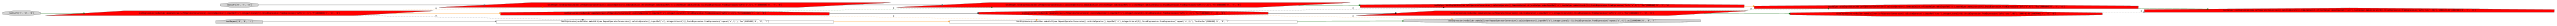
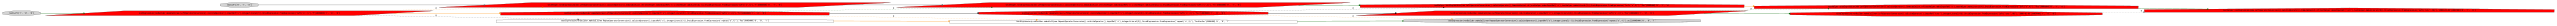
  digraph {
    rankdir=LR
    fontname="Roboto Mono"
    node [fillcolor=red shape=house style=filled fontname="Roboto Mono"]
    edge [style=bold color=darkgreen arrowhead=box fontname="Roboto Mono"]
    n1 [fillcolor=lightgray label="testLeft['1', '0', '0']" shape=octagon]
    n2 [label="testExpression(rexBuilder.makeCall(new LeftOperatorConversion().calciteOperator(),inputRef(\"s\"),integerLiteral(1)),DruidExpression.fromExpression(\"left(\"s\",1)\"),\"f\")@@@3@@@['1', '0', '0']" shape=parallelogram]
    n3 [fillcolor=lightgray label="testLeft['0', '1', '0']" shape=octagon]
    n4 [label="testHelper.testExpression(new LeftOperatorConversion().calciteOperator(),ImmutableList.of(testHelper.makeInputRef(\"s\"),testHelper.makeLiteral(1)),DruidExpression.fromExpression(\"left(\"s\",1)\"),\"f\")@@@3@@@['0', '1', '0']" shape=parallelogram]
    n5 [label="testHelper.testExpression(new LeftOperatorConversion().calciteOperator(),ImmutableList.of(testHelper.makeInputRef(\"s\"),testHelper.makeLiteral(3)),DruidExpression.fromExpression(\"left(\"s\",3)\"),\"foo\")@@@5@@@['0', '1', '0']"]
    n6 [label="testHelper.testExpression(new LeftOperatorConversion().calciteOperator(),ImmutableList.of(testHelper.makeInputRef(\"s\"),testHelper.makeLiteral(4)),DruidExpression.fromExpression(\"left(\"s\",4)\"),\"foo\")@@@6@@@['0', '1', '0']"]
    n7 [label="testHelper.testExpression(new LeftOperatorConversion().calciteOperator(),ImmutableList.of(testHelper.makeInputRef(\"tstr\"),testHelper.makeLiteral(10)),DruidExpression.fromExpression(\"left(\"tstr\",10)\"),\"2000-02-03\")@@@7@@@['0', '1', '0']"]
    n8 [fillcolor=white label="testExpression(rexBuilder.makeCall(new RepeatOperatorConversion().calciteOperator(),inputRef(\"s\"),integerLiteral(1)),DruidExpression.fromExpression(\"repeat(\"s\",1)\"),\"foo\")@@@3@@@['0', '0', '1']"]
    n9 [label="testExpression(rexBuilder.makeCall(new LeftOperatorConversion().calciteOperator(),inputRef(\"s\"),integerLiteral(2)),DruidExpression.fromExpression(\"left(\"s\",2)\"),\"fo\")@@@4@@@['1', '0', '0']"]
    n10 [label="testHelper.testExpression(new LeftOperatorConversion().calciteOperator(),ImmutableList.of(testHelper.makeInputRef(\"s\"),testHelper.makeLiteral(2)),DruidExpression.fromExpression(\"left(\"s\",2)\"),\"fo\")@@@4@@@['0', '1', '0']" shape=parallelogram]
    n11 [fillcolor=white label="testExpression(rexBuilder.makeCall(new RepeatOperatorConversion().calciteOperator(),inputRef(\"s\"),integerLiteral(3)),DruidExpression.fromExpression(\"repeat(\"s\",3)\"),\"foofoofoo\")@@@4@@@['0', '0', '1']"]
    n12 [fillcolor=lightgray label="testExpression(rexBuilder.makeCall(new RepeatOperatorConversion().calciteOperator(),inputRef(\"s\"),integerLiteral(-1)),DruidExpression.fromExpression(\"repeat(\"s\",-1)\"),null)@@@5@@@['0', '0', '1']" shape=octagon]
-   n13 [fillcolor=lightgray label="testRepeat['0', '0', '1']"]
    n14 [label="testExpression(rexBuilder.makeCall(new LeftOperatorConversion().calciteOperator(),inputRef(\"s\"),integerLiteral(4)),DruidExpression.fromExpression(\"left(\"s\",4)\"),\"foo\")@@@6@@@['1', '0', '0']" shape=parallelogram]
    n15 [label="testExpression(rexBuilder.makeCall(new LeftOperatorConversion().calciteOperator(),inputRef(\"tstr\"),integerLiteral(10)),DruidExpression.fromExpression(\"left(\"tstr\",10)\"),\"2000-02-03\")@@@7@@@['1', '0', '0']" shape=octagon]
    n16 [label="testExpression(rexBuilder.makeCall(new LeftOperatorConversion().calciteOperator(),inputRef(\"s\"),integerLiteral(3)),DruidExpression.fromExpression(\"left(\"s\",3)\"),\"foo\")@@@5@@@['1', '0', '0']" shape=octagon]
    n1 -> n2 [arrowhead=normal]
    n2 -> n4 [label=0 style=dashed color=darkorange arrowhead=dot]
    n2 -> n8 [label=0 style=dashed color=black arrowhead=normal]
    n2 -> n9 [color=darkorange]
    n3 -> n4 [color=gray40 arrowhead=normal]
    n4 -> n10 [color=gray40]
    n5 -> n6 [color=darkorange]
    n6 -> n7 [arrowhead=dot]
    n8 -> n11 [color=darkorange arrowhead=dot]
    n9 -> n10 [label=0 style=dashed arrowhead=dot]
    n9 -> n11 [label=0 style=dashed color=darkorange]
    n9 -> n16 [color=black]
    n10 -> n5
    n11 -> n12 [arrowhead=normal]
-   n13 -> n8 [color=gray40 arrowhead=dot]
    n14 -> n6 [label=0 style=dashed arrowhead=dot]
    n14 -> n15
    n15 -> n7 [label=0 style=dashed color=gray40]
    n16 -> n5 [label=0 style=dashed color=black arrowhead=normal]
    n16 -> n12 [label=0 style=dashed color=darkorange arrowhead=normal]
    n16 -> n14 [color=black]
  }
